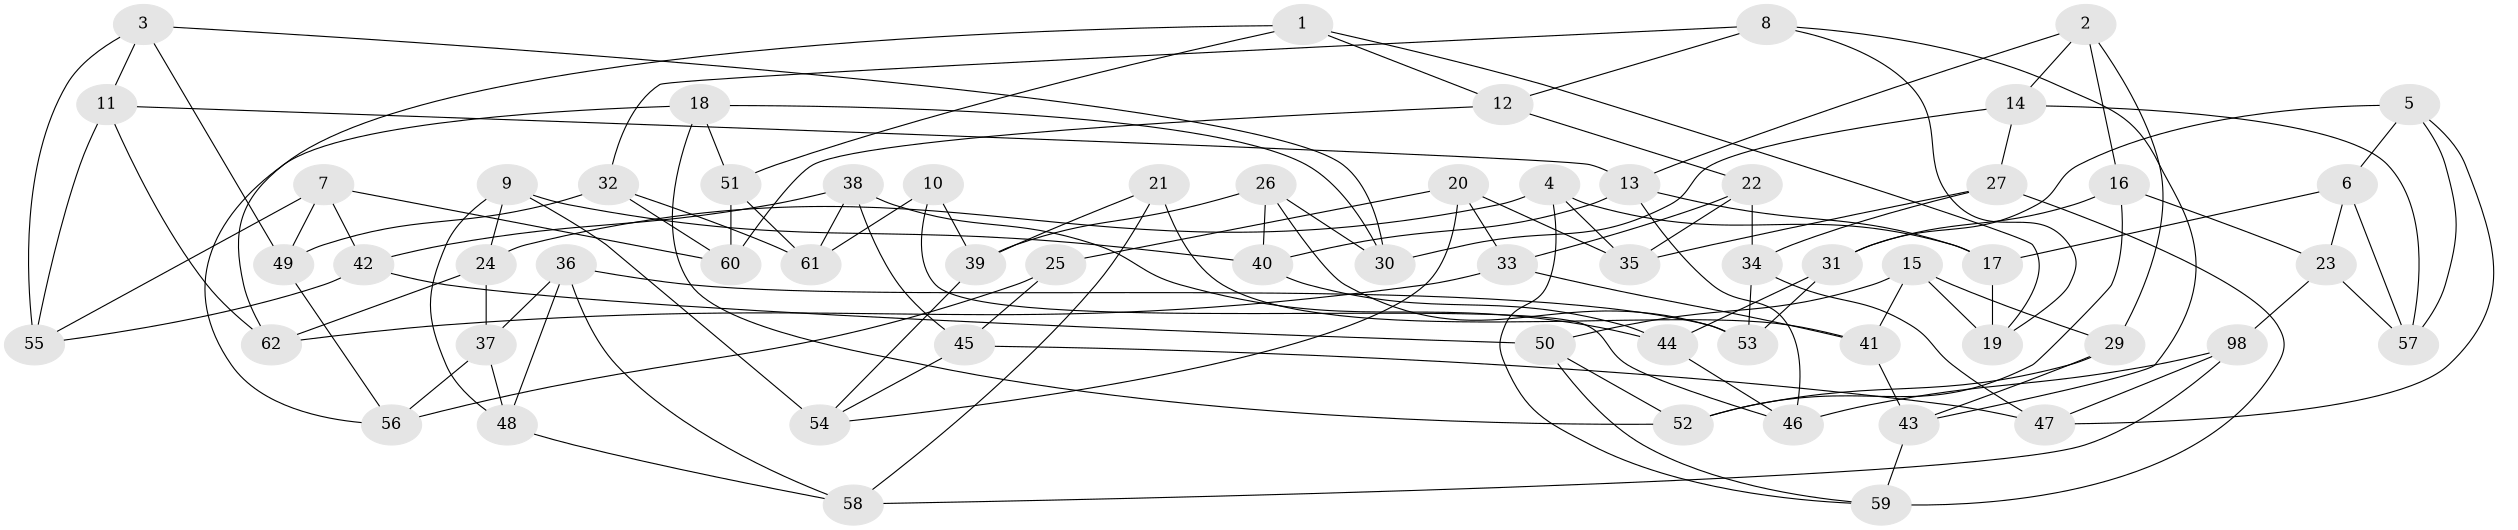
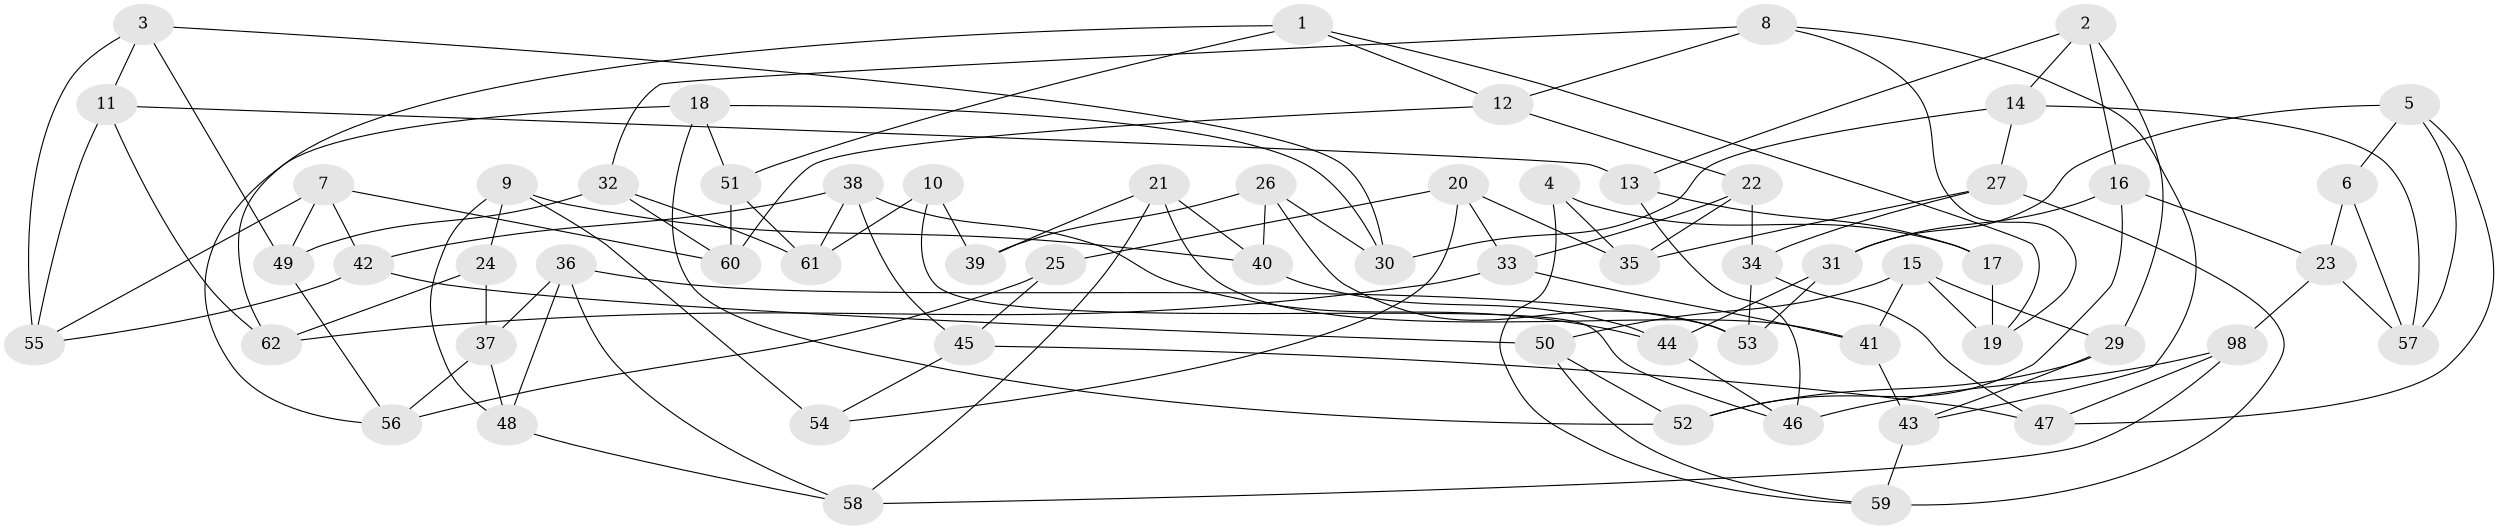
  graph {
    node [color=gray90 style=filled]
    1
    12
    19
    51
    62
    60
    22
    61
    2
    13
    14
    16
    29
    17
    46
    30
    57
    27
    31
    23
    52
    43
    3
    11
    49
    55
    56
    4
    24
    35
    59
    37
    5
    6
    47
    53
    44
    n38 [label=98]
    7
    42
    50
    8
    32
    9
    40
    48
    54
    58
    10
    39
    25
    45
    33
    34
    15
    41
    18
    20
    21
    26
    36
    38
    1 -- 12
    1 -- 19
    1 -- 51
    1 -- 62
    12 -- 60
    12 -- 22
    51 -- 60
    51 -- 61
    22 -- 35
    22 -- 33
    22 -- 34
    2 -- 13
    2 -- 14
    2 -- 16
    2 -- 29
    13 -- 17
    13 -- 46
    14 -- 30
    14 -- 57
    14 -- 27
    16 -- 31
    16 -- 23
    16 -- 52
    29 -- 52
    29 -- 43
    17 -- 19
    27 -- 35
    27 -- 59
    27 -- 34
    31 -- 53
    31 -- 44
    23 -- 57
    23 -- n38
    43 -- 59
    3 -- 30
    3 -- 11
    3 -- 49
    3 -- 55
    11 -- 62
    11 -- 13
    11 -- 55
    49 -- 56
    4 -- 17
-   4 -- 24
    4 -- 35
    4 -- 59
    24 -- 62
    24 -- 37
    37 -- 56
    37 -- 48
    5 -- 57
    5 -- 31
    5 -- 6
    5 -- 47
-   6 -- 17
    6 -- 57
    6 -- 23
    44 -- 46
    n38 -- 46
    n38 -- 47
    n38 -- 58
    7 -- 60
    7 -- 49
    7 -- 55
    7 -- 42
    42 -- 55
    42 -- 50
    50 -- 52
    50 -- 59
    8 -- 12
    8 -- 19
    8 -- 43
    8 -- 32
    32 -- 60
    32 -- 61
    32 -- 49
    9 -- 24
    9 -- 40
    9 -- 48
    9 -- 54
    40 -- 44
    48 -- 58
    10 -- 61
    10 -- 46
    10 -- 39
-   39 -- 54
    25 -- 56
    25 -- 45
    45 -- 47
    45 -- 54
    33 -- 62
    33 -- 41
    34 -- 47
    34 -- 53
    15 -- 19
    15 -- 29
    15 -- 50
    15 -- 41
    41 -- 43
    18 -- 51
    18 -- 30
    18 -- 52
    18 -- 56
    20 -- 35
    20 -- 54
    20 -- 25
    20 -- 33
-   13 -- 40
+   21 -- 40
    21 -- 58
    21 -- 39
    21 -- 41
    26 -- 30
    26 -- 53
    26 -- 40
    26 -- 39
    36 -- 37
    36 -- 53
    36 -- 48
    36 -- 58
    38 -- 61
    38 -- 44
    38 -- 42
    38 -- 45
  }
